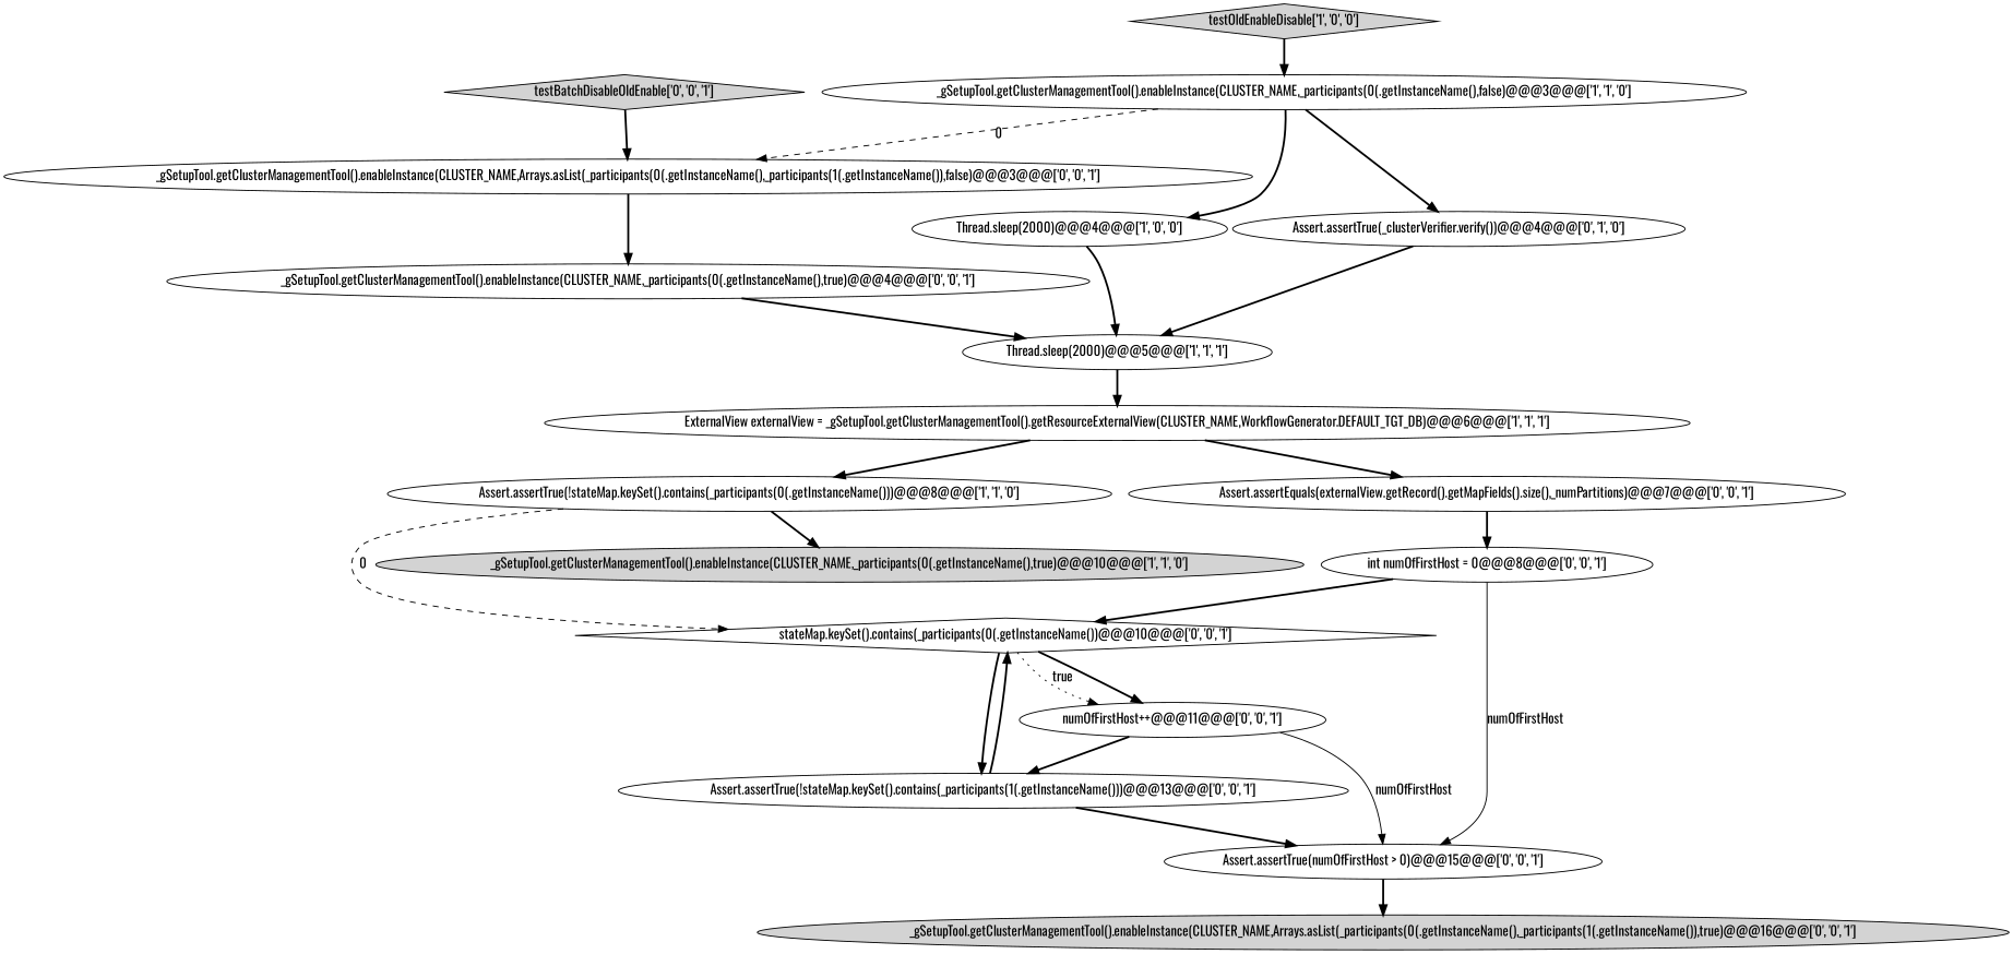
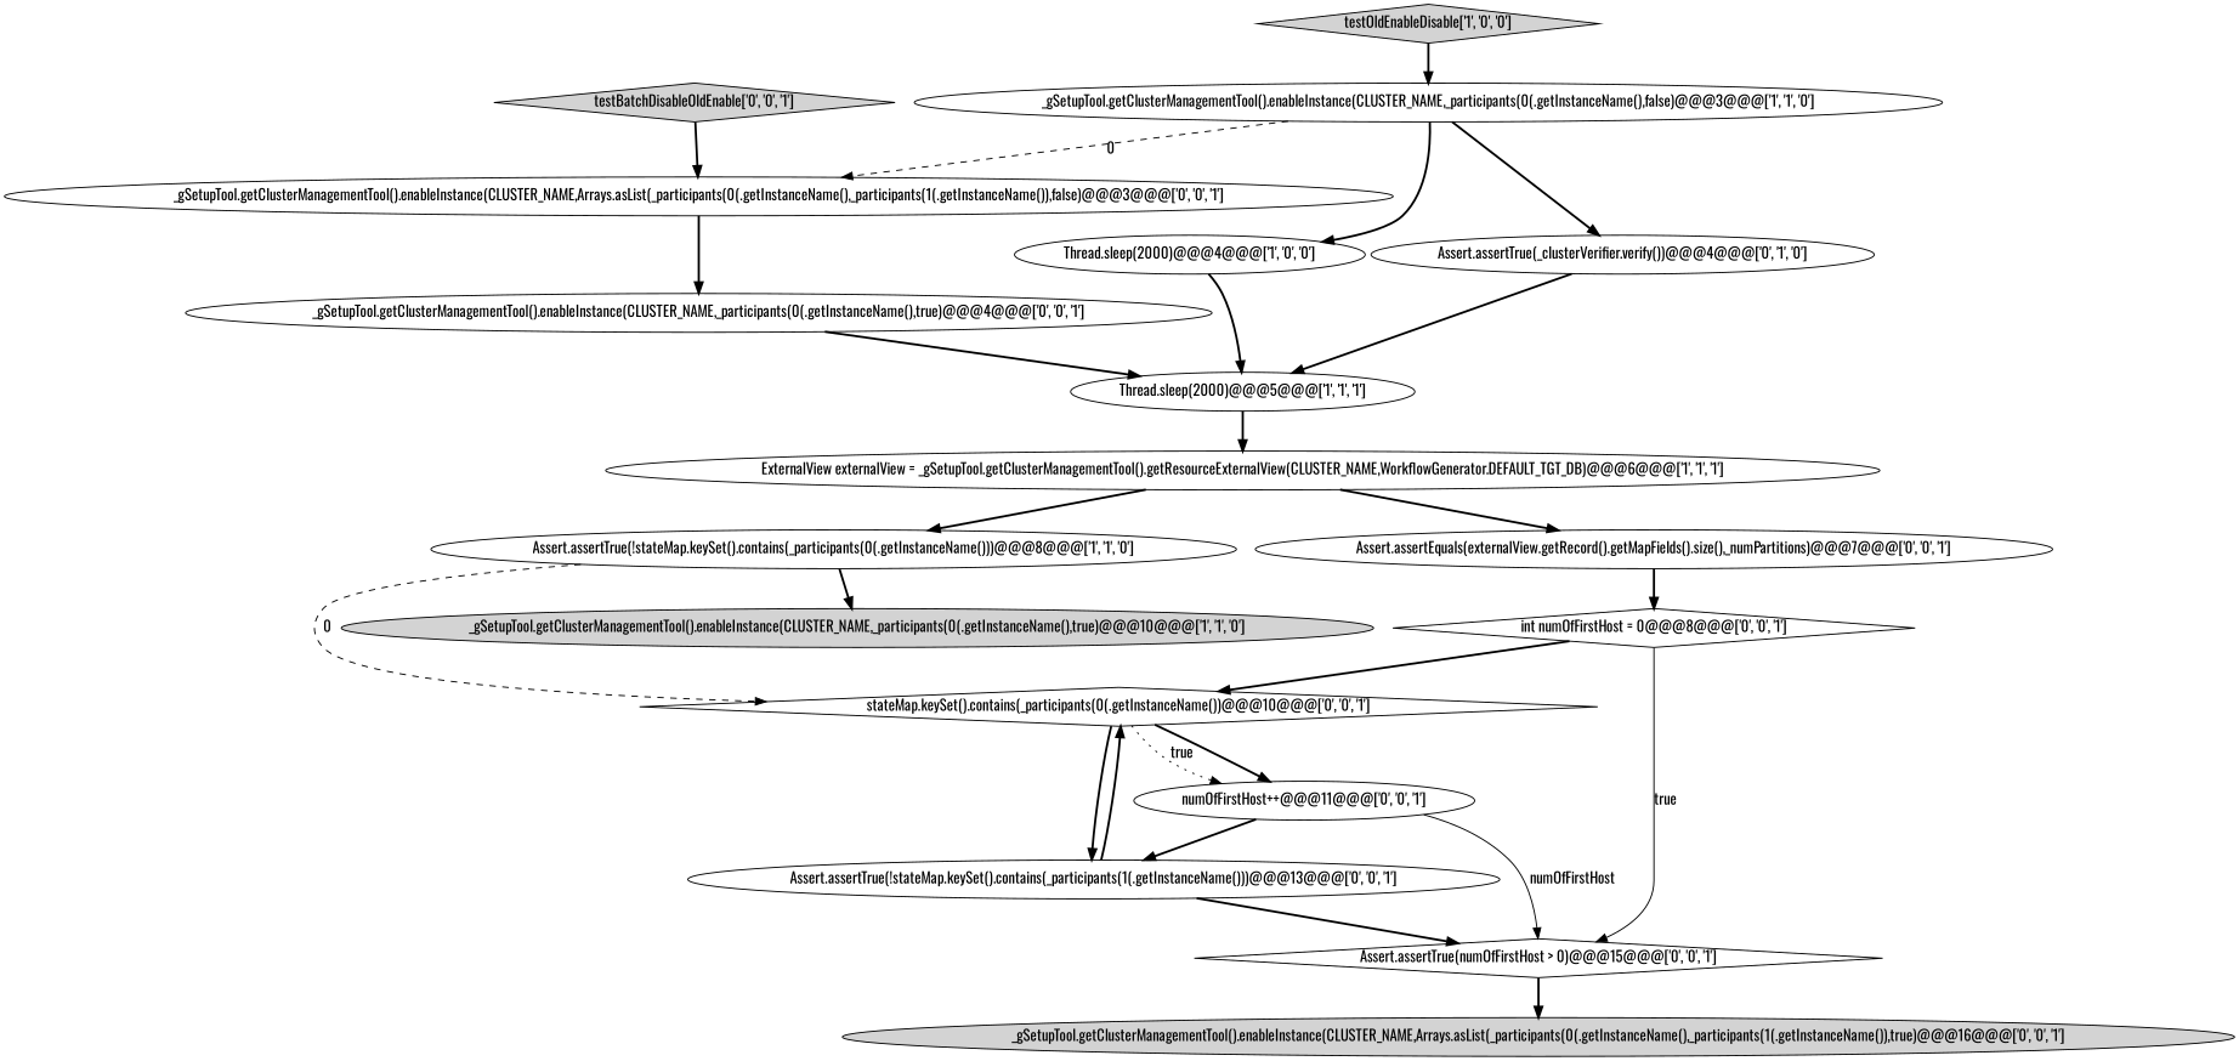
  digraph {
    fontname=Oswald
    node [fillcolor=white fontname=Oswald shape=ellipse style=filled]
    edge [fontname=Oswald style=bold]
    n1 [label="Assert.assertTrue(_clusterVerifier.verify())@@@4@@@['0', '1', '0']"]
    n2 [label="Thread.sleep(2000)@@@5@@@['1', '1', '1']"]
    n3 [label="ExternalView externalView = _gSetupTool.getClusterManagementTool().getResourceExternalView(CLUSTER_NAME,WorkflowGenerator.DEFAULT_TGT_DB)@@@6@@@['1', '1', '1']"]
    n4 [label="Assert.assertTrue(!stateMap.keySet().contains(_participants(0(.getInstanceName()))@@@8@@@['1', '1', '0']"]
    n5 [label="Assert.assertEquals(externalView.getRecord().getMapFields().size(),_numPartitions)@@@7@@@['0', '0', '1']"]
    n6 [fillcolor=lightgray label="_gSetupTool.getClusterManagementTool().enableInstance(CLUSTER_NAME,_participants(0(.getInstanceName(),true)@@@10@@@['1', '1', '0']"]
    n7 [label="stateMap.keySet().contains(_participants(0(.getInstanceName())@@@10@@@['0', '0', '1']" shape=diamond]
    n8 [label="numOfFirstHost++@@@11@@@['0', '0', '1']"]
    n9 [label="Assert.assertTrue(!stateMap.keySet().contains(_participants(1(.getInstanceName()))@@@13@@@['0', '0', '1']"]
-   n10 [label="int numOfFirstHost = 0@@@8@@@['0', '0', '1']"]
-   n11 [label="Assert.assertTrue(numOfFirstHost > 0)@@@15@@@['0', '0', '1']"]
+   n10 [label="int numOfFirstHost = 0@@@8@@@['0', '0', '1']" shape=diamond]
+   n11 [label="Assert.assertTrue(numOfFirstHost > 0)@@@15@@@['0', '0', '1']" shape=diamond]
    n12 [fillcolor=lightgray label="_gSetupTool.getClusterManagementTool().enableInstance(CLUSTER_NAME,Arrays.asList(_participants(0(.getInstanceName(),_participants(1(.getInstanceName()),true)@@@16@@@['0', '0', '1']"]
    n13 [fillcolor=lightgray label="testBatchDisableOldEnable['0', '0', '1']" shape=diamond]
    n14 [label="_gSetupTool.getClusterManagementTool().enableInstance(CLUSTER_NAME,Arrays.asList(_participants(0(.getInstanceName(),_participants(1(.getInstanceName()),false)@@@3@@@['0', '0', '1']"]
    n15 [label="_gSetupTool.getClusterManagementTool().enableInstance(CLUSTER_NAME,_participants(0(.getInstanceName(),true)@@@4@@@['0', '0', '1']"]
    n16 [label="_gSetupTool.getClusterManagementTool().enableInstance(CLUSTER_NAME,_participants(0(.getInstanceName(),false)@@@3@@@['1', '1', '0']"]
    n17 [label="Thread.sleep(2000)@@@4@@@['1', '0', '0']"]
    n18 [fillcolor=lightgray label="testOldEnableDisable['1', '0', '0']" shape=diamond]
    n1 -> n2
    n2 -> n3
    n3 -> n4
    n3 -> n5
    n4 -> n6
    n4 -> n7 [label=0 style=dashed]
    n5 -> n10
    n7 -> n8
    n7 -> n8 [label=true style=dotted]
    n7 -> n9
    n8 -> n9
    n8 -> n11 [label=numOfFirstHost style=solid]
    n9 -> n7
    n9 -> n11
    n10 -> n7
-   n10 -> n11 [label=numOfFirstHost style=solid]
+   n10 -> n11 [label=true style=solid]
    n11 -> n12
    n13 -> n14
    n14 -> n15
    n15 -> n2
    n16 -> n1
    n16 -> n14 [label=0 style=dashed]
    n16 -> n17
    n17 -> n2
    n18 -> n16
  }
